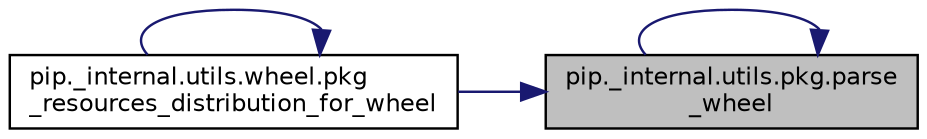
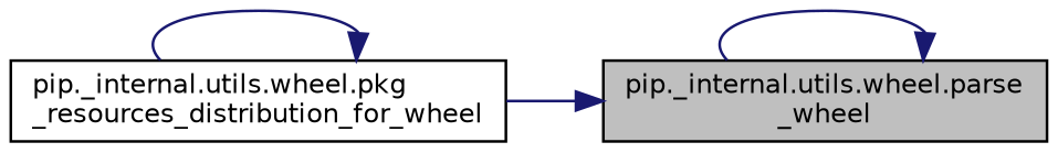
  digraph {
    rankdir=RL
    node [color=black fontname=Helvetica fontsize=10 shape=record style=filled]
    edge [color=midnightblue dir=back fontname=Helvetica fontsize=10 labelfontname=Helvetica labelfontsize=10 style=solid]
-   n1 [fillcolor=grey75 fontcolor=black height=0.2 label="pip._internal.utils.pkg.parse\l_wheel" width=0.4]
+   n1 [fillcolor=grey75 fontcolor=black height=0.2 label="pip._internal.utils.wheel.parse\l_wheel" width=0.4]
    n2 [fillcolor=white height=0.2 label="pip._internal.utils.wheel.pkg\l_resources_distribution_for_wheel" width=0.4]
    n1 -> n1
    n1 -> n2
    n2 -> n2
  }
